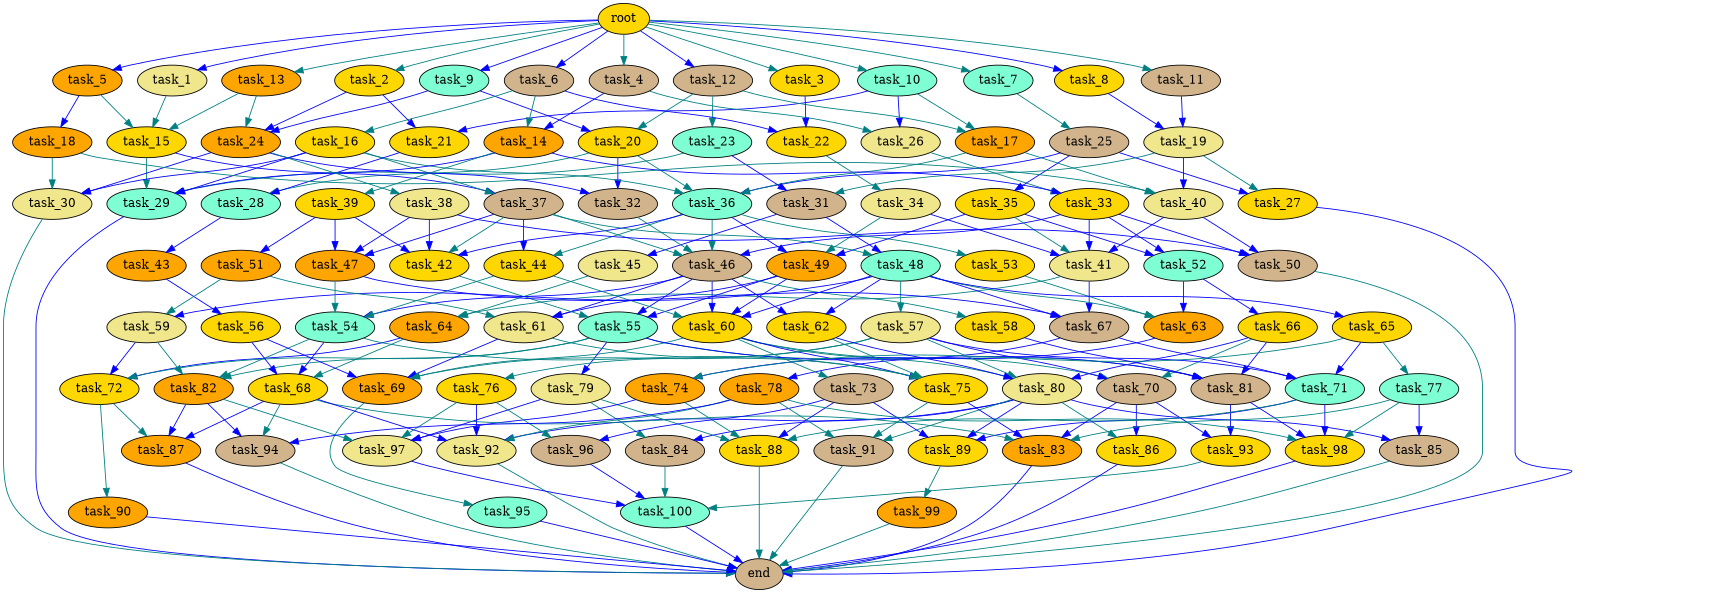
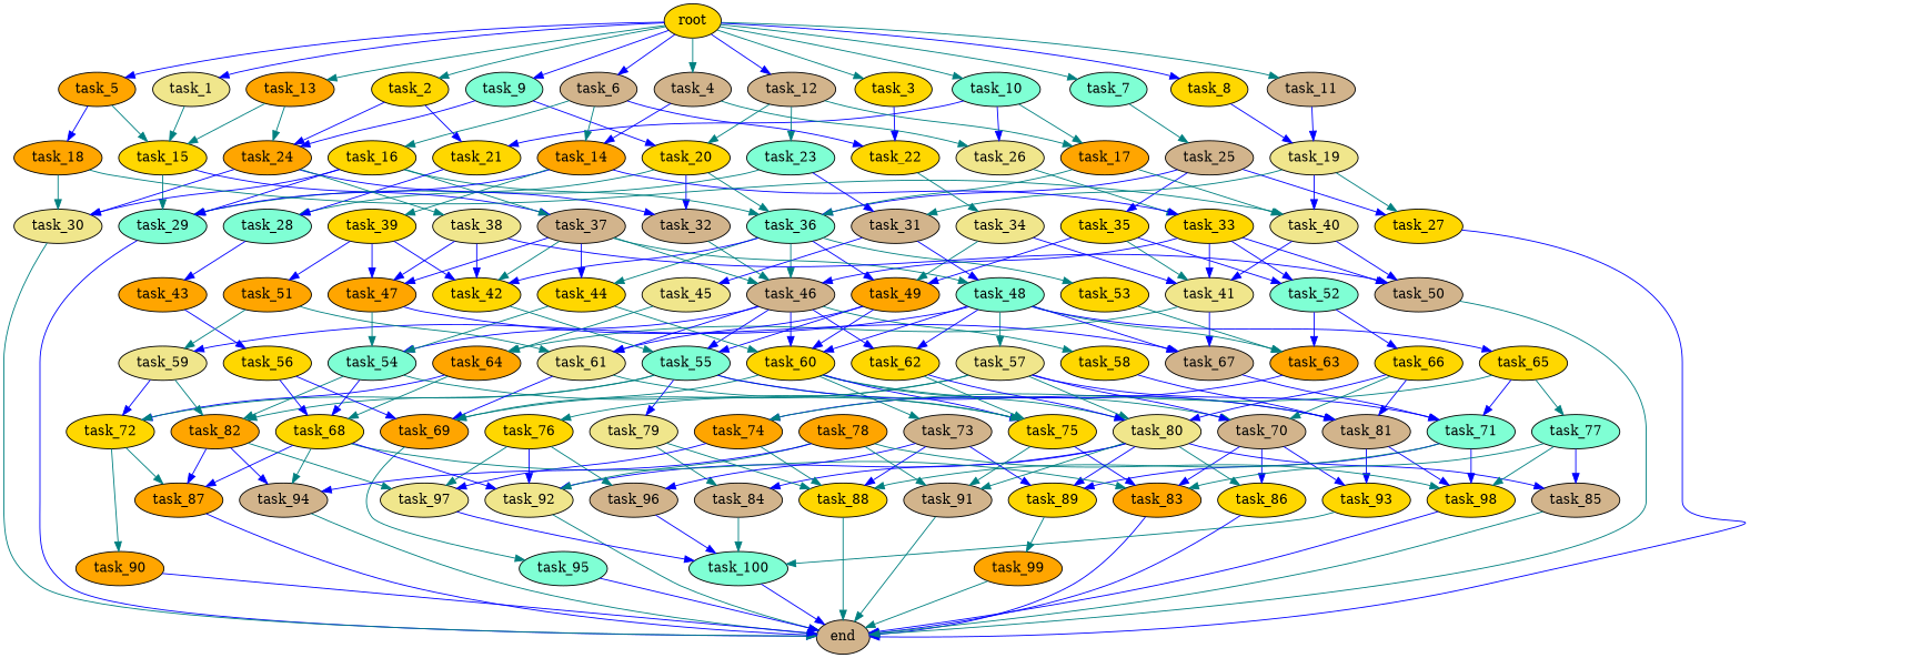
  digraph {
    node [fillcolor=gold style=filled]
    edge [color=blue]
    task_70 [fillcolor=tan]
    task_66
    task_80 [fillcolor=khaki]
    task_81 [fillcolor=tan]
    task_83 [fillcolor=orange]
    task_93
    task_86
    task_89
    task_84 [fillcolor=tan]
    task_85 [fillcolor=tan]
    task_92 [fillcolor=khaki]
    task_91 [fillcolor=tan]
    task_98
    task_71 [fillcolor=aquamarine]
    task_88
    task_99 [fillcolor=orange]
    end [fillcolor=tan]
    task_79 [fillcolor=khaki]
    task_97 [fillcolor=khaki]
    task_100 [fillcolor=aquamarine]
    task_27
    task_34 [fillcolor=khaki]
    task_41 [fillcolor=khaki]
    task_49 [fillcolor=orange]
    task_67 [fillcolor=tan]
    task_64 [fillcolor=orange]
    task_60
    task_55 [fillcolor=aquamarine]
    task_61 [fillcolor=khaki]
    task_69 [fillcolor=orange]
    task_95 [fillcolor=aquamarine]
    task_63 [fillcolor=orange]
    task_74 [fillcolor=orange]
    task_87 [fillcolor=orange]
    task_26 [fillcolor=khaki]
    task_33
    task_50 [fillcolor=tan]
    task_46 [fillcolor=tan]
    task_52 [fillcolor=aquamarine]
    task_25 [fillcolor=tan]
    task_36 [fillcolor=aquamarine]
    task_35
    task_44
    task_42
    task_53
    task_54 [fillcolor=aquamarine]
    task_68
    task_82 [fillcolor=orange]
    task_75
    task_73 [fillcolor=tan]
    task_19 [fillcolor=khaki]
    task_40 [fillcolor=khaki]
    task_31 [fillcolor=tan]
    task_45 [fillcolor=khaki]
    task_48 [fillcolor=aquamarine]
    task_57 [fillcolor=khaki]
    task_76
    task_96 [fillcolor=tan]
    task_47 [fillcolor=orange]
    task_78 [fillcolor=orange]
    task_29 [fillcolor=aquamarine]
    task_20
    task_28 [fillcolor=aquamarine]
    task_32 [fillcolor=tan]
    task_43 [fillcolor=orange]
    task_56
    task_94 [fillcolor=tan]
    task_15
    task_37 [fillcolor=tan]
    task_77 [fillcolor=aquamarine]
    task_16
    task_30 [fillcolor=khaki]
    task_65
    task_10 [fillcolor=aquamarine]
    task_17 [fillcolor=orange]
    task_21
    task_23 [fillcolor=aquamarine]
    task_38 [fillcolor=khaki]
    task_62
    task_58
    task_4 [fillcolor=tan]
    task_14 [fillcolor=orange]
    task_39
    task_9 [fillcolor=aquamarine]
    task_24 [fillcolor=orange]
    task_51 [fillcolor=orange]
    task_90 [fillcolor=orange]
    task_59 [fillcolor=khaki]
    task_72
    task_12 [fillcolor=tan]
    task_18 [fillcolor=orange]
    task_11 [fillcolor=tan]
    task_6 [fillcolor=tan]
    task_22
    root
    task_1 [fillcolor=khaki]
    task_13 [fillcolor=orange]
    task_2
    task_5 [fillcolor=orange]
    task_7 [fillcolor=aquamarine]
    task_3
    task_8
    task_70 -> task_83
    task_70 -> task_93
    task_70 -> task_86
    task_66 -> task_70 [color=teal]
    task_66 -> task_80
    task_66 -> task_81
    task_80 -> task_86 [color=teal]
    task_80 -> task_89
    task_80 -> task_84
    task_80 -> task_85
    task_80 -> task_92
    task_80 -> task_91 [color=teal]
    task_81 -> task_93
    task_81 -> task_98
    task_83 -> end
    task_93 -> task_100 [color=teal]
    task_86 -> end
    task_89 -> task_99 [color=teal]
    task_84 -> task_100 [color=teal]
    task_85 -> end [color=teal]
    task_92 -> end [color=teal]
    task_91 -> end [color=teal]
    task_98 -> end
    task_71 -> task_89
    task_71 -> task_98
    task_71 -> task_88 [color=teal]
    task_88 -> end [color=teal]
    task_99 -> end [color=teal]
    task_79 -> task_84 [color=teal]
    task_79 -> task_88 [color=teal]
-   task_79 -> task_97
    task_97 -> task_100
    task_100 -> end
    task_27 -> end
    task_34 -> task_41
    task_34 -> task_49 [color=teal]
    task_41 -> task_67
    task_41 -> task_64 [color=teal]
    task_49 -> task_60
    task_49 -> task_55
    task_49 -> task_61
    task_67 -> task_71
-   task_67 -> task_78
    task_64 -> task_68 [color=teal]
    task_64 -> task_72
    task_60 -> task_80 [color=teal]
    task_60 -> task_81 [color=teal]
    task_60 -> task_69 [color=teal]
    task_60 -> task_75
    task_60 -> task_73 [color=teal]
    task_55 -> task_70 [color=teal]
    task_55 -> task_81
    task_55 -> task_79
    task_55 -> task_82 [color=teal]
    task_55 -> task_72 [color=teal]
    task_61 -> task_69
    task_61 -> task_75 [color=teal]
    task_69 -> task_95 [color=teal]
    task_95 -> end
    task_63 -> task_74
    task_74 -> task_88 [color=teal]
    task_74 -> task_97
    task_87 -> end
    task_26 -> task_33 [color=teal]
    task_33 -> task_41
    task_33 -> task_50
    task_33 -> task_46
    task_33 -> task_52
    task_50 -> end [color=teal]
    task_46 -> task_60
    task_46 -> task_55
    task_46 -> task_61
    task_46 -> task_54
    task_46 -> task_62
    task_46 -> task_58 [color=teal]
    task_52 -> task_66
    task_52 -> task_63
    task_25 -> task_27
    task_25 -> task_36
    task_25 -> task_35
    task_36 -> task_49
    task_36 -> task_46 [color=teal]
    task_36 -> task_44 [color=teal]
    task_36 -> task_42
    task_36 -> task_53 [color=teal]
    task_35 -> task_41 [color=teal]
    task_35 -> task_49
    task_35 -> task_52
    task_44 -> task_60 [color=teal]
    task_44 -> task_54 [color=teal]
    task_42 -> task_55 [color=teal]
    task_53 -> task_63 [color=teal]
    task_54 -> task_68
    task_54 -> task_82 [color=teal]
    task_54 -> task_75 [color=teal]
    task_68 -> task_83 [color=teal]
    task_68 -> task_92
    task_68 -> task_87
    task_68 -> task_94 [color=teal]
    task_82 -> task_97 [color=teal]
    task_82 -> task_87
    task_82 -> task_94
    task_75 -> task_83
    task_75 -> task_91 [color=teal]
    task_73 -> task_89
    task_73 -> task_88
    task_73 -> task_96
    task_19 -> task_27 [color=teal]
    task_19 -> task_40
    task_19 -> task_31 [color=teal]
    task_40 -> task_41
    task_40 -> task_50
    task_31 -> task_45
    task_31 -> task_48
    task_45 -> task_64 [color=teal]
    task_48 -> task_67
    task_48 -> task_60
    task_48 -> task_63 [color=teal]
    task_48 -> task_57 [color=teal]
    task_48 -> task_65
    task_48 -> task_62
    task_48 -> task_59
    task_57 -> task_70
    task_57 -> task_80 [color=teal]
    task_57 -> task_71
    task_57 -> task_69 [color=teal]
    task_57 -> task_76 [color=teal]
    task_76 -> task_92
    task_76 -> task_97 [color=teal]
    task_76 -> task_96 [color=teal]
    task_96 -> task_100
    task_47 -> task_67
    task_47 -> task_54 [color=teal]
    task_78 -> task_92 [color=teal]
    task_78 -> task_91 [color=teal]
    task_78 -> task_98 [color=teal]
    task_78 -> task_94
    task_29 -> end
    task_20 -> task_36 [color=teal]
    task_20 -> task_28 [color=teal]
    task_20 -> task_32
    task_28 -> task_43
    task_32 -> task_46 [color=teal]
    task_43 -> task_56
    task_56 -> task_69
    task_56 -> task_68
    task_94 -> end [color=teal]
    task_15 -> task_29 [color=teal]
    task_15 -> task_37
    task_37 -> task_46 [color=teal]
    task_37 -> task_44
    task_37 -> task_42 [color=teal]
    task_37 -> task_48 [color=teal]
    task_37 -> task_47
    task_77 -> task_83 [color=teal]
    task_77 -> task_85
    task_77 -> task_98 [color=teal]
    task_16 -> task_36 [color=teal]
    task_16 -> task_29
    task_16 -> task_37 [color=teal]
    task_16 -> task_30
    task_30 -> end [color=teal]
    task_65 -> task_71
    task_65 -> task_74 [color=teal]
    task_65 -> task_77 [color=teal]
    task_10 -> task_26
    task_10 -> task_17 [color=teal]
    task_10 -> task_21
    task_17 -> task_36 [color=teal]
    task_17 -> task_40 [color=teal]
    task_21 -> task_28
    task_23 -> task_31
    task_23 -> task_29 [color=teal]
    task_38 -> task_50
    task_38 -> task_42
    task_38 -> task_47
    task_62 -> task_80
    task_62 -> task_75 [color=teal]
    task_58 -> task_81
    task_4 -> task_26 [color=teal]
    task_4 -> task_14
    task_14 -> task_33
    task_14 -> task_29
    task_14 -> task_39 [color=teal]
    task_39 -> task_42
    task_39 -> task_47
    task_39 -> task_51
    task_9 -> task_20
    task_9 -> task_24
    task_24 -> task_32
    task_24 -> task_30
    task_24 -> task_38 [color=teal]
    task_51 -> task_61 [color=teal]
    task_51 -> task_59 [color=teal]
    task_90 -> end
    task_59 -> task_82 [color=teal]
    task_59 -> task_72
    task_72 -> task_87 [color=teal]
    task_72 -> task_90 [color=teal]
    task_12 -> task_20 [color=teal]
    task_12 -> task_17 [color=teal]
    task_12 -> task_23 [color=teal]
    task_18 -> task_40 [color=teal]
    task_18 -> task_30 [color=teal]
    task_11 -> task_19
    task_6 -> task_16 [color=teal]
    task_6 -> task_14 [color=teal]
    task_6 -> task_22
    task_22 -> task_34 [color=teal]
    root -> task_10 [color=teal]
    root -> task_4 [color=teal]
    root -> task_9
    root -> task_12
    root -> task_11 [color=teal]
    root -> task_6
    root -> task_1
    root -> task_13 [color=teal]
    root -> task_2 [color=teal]
    root -> task_5
    root -> task_7 [color=teal]
    root -> task_3 [color=teal]
    root -> task_8
    task_1 -> task_15 [color=teal]
    task_13 -> task_15 [color=teal]
    task_13 -> task_24 [color=teal]
    task_2 -> task_21
    task_2 -> task_24
    task_5 -> task_15 [color=teal]
    task_5 -> task_18
    task_7 -> task_25 [color=teal]
    task_3 -> task_22
    task_8 -> task_19
  }
